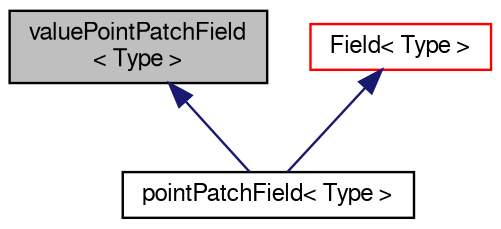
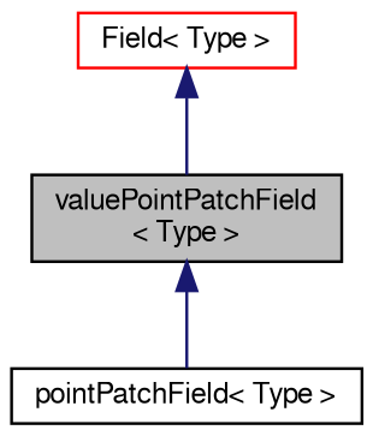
  digraph {
    node [color=black fontname=FreeSans fontsize=10 shape=record]
    edge [color=midnightblue dir=back fontname=FreeSans fontsize=10 labelfontname=FreeSans labelfontsize=10 style=solid]
    n1 [fillcolor=grey75 fontcolor=black height=0.2 label="valuePointPatchField\l\< Type \>" style=filled width=0.4]
    n2 [height=0.2 label="pointPatchField\< Type \>" width=0.4]
    n3 [color=red height=0.2 label="Field\< Type \>" width=0.4]
    n1 -> n2
-   n3 -> n2
+   n3 -> n1
  }
